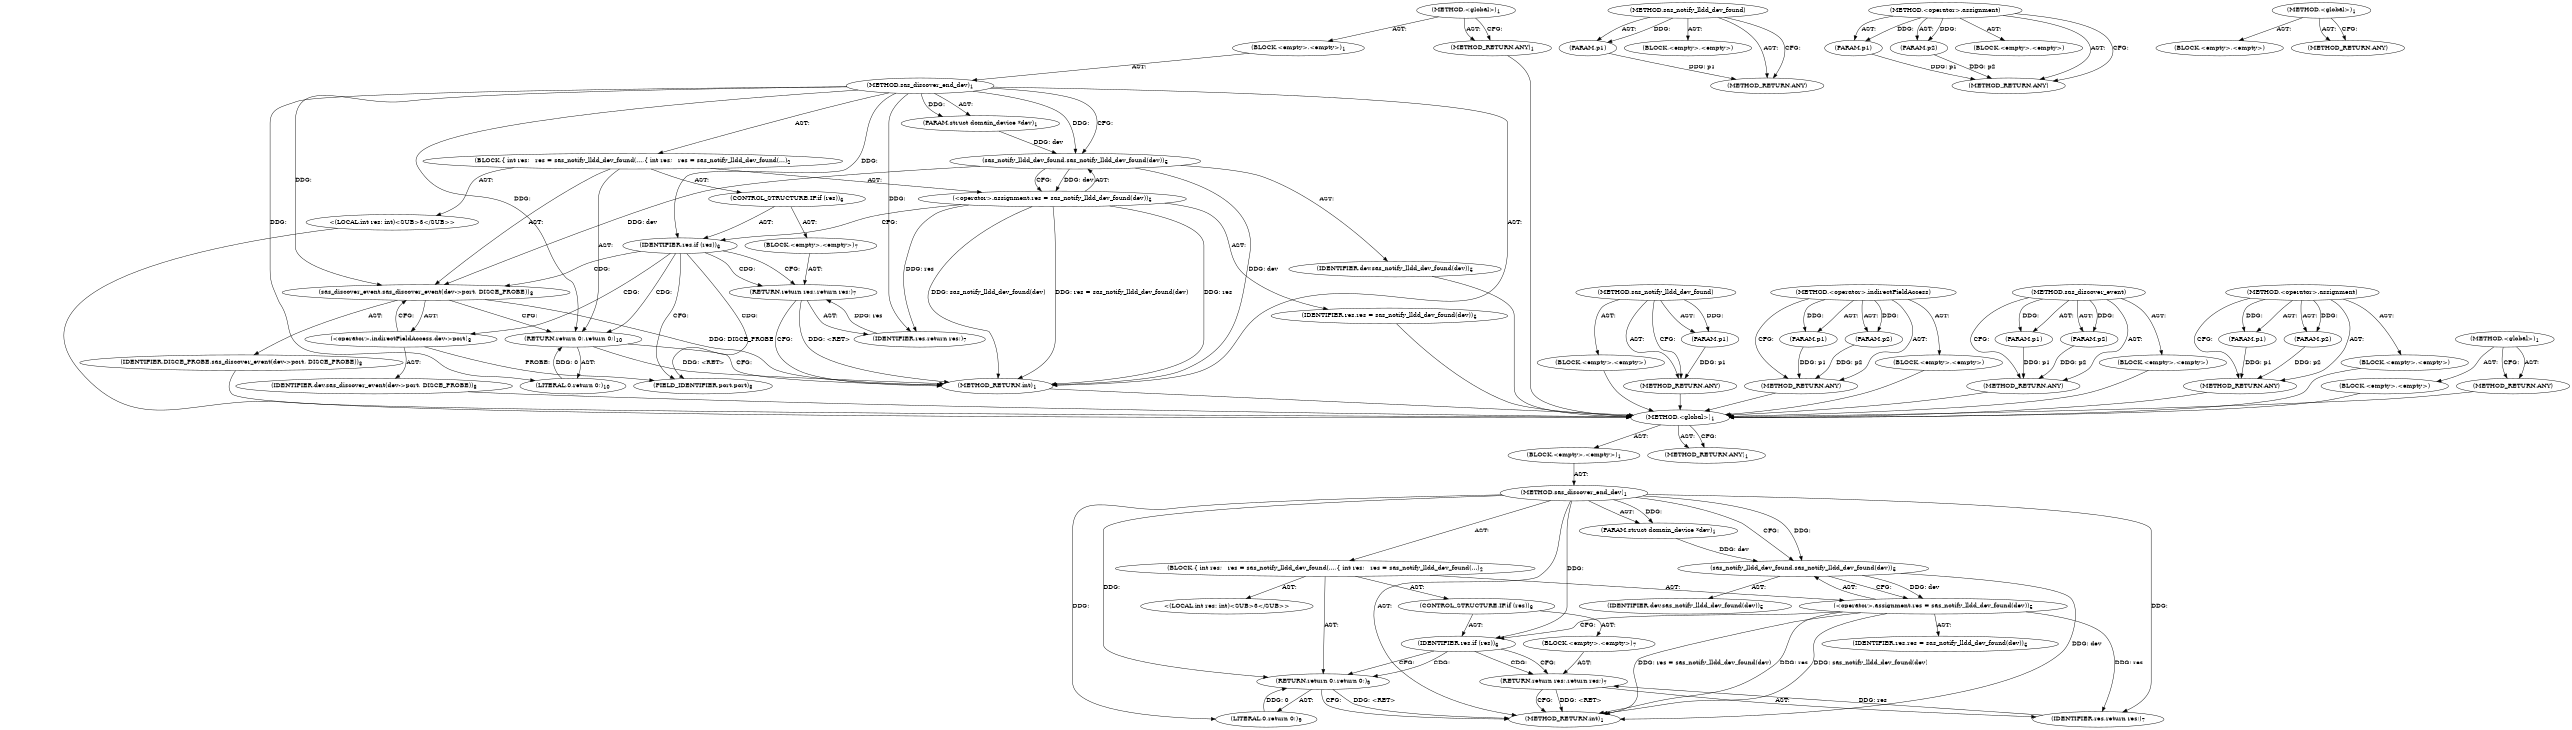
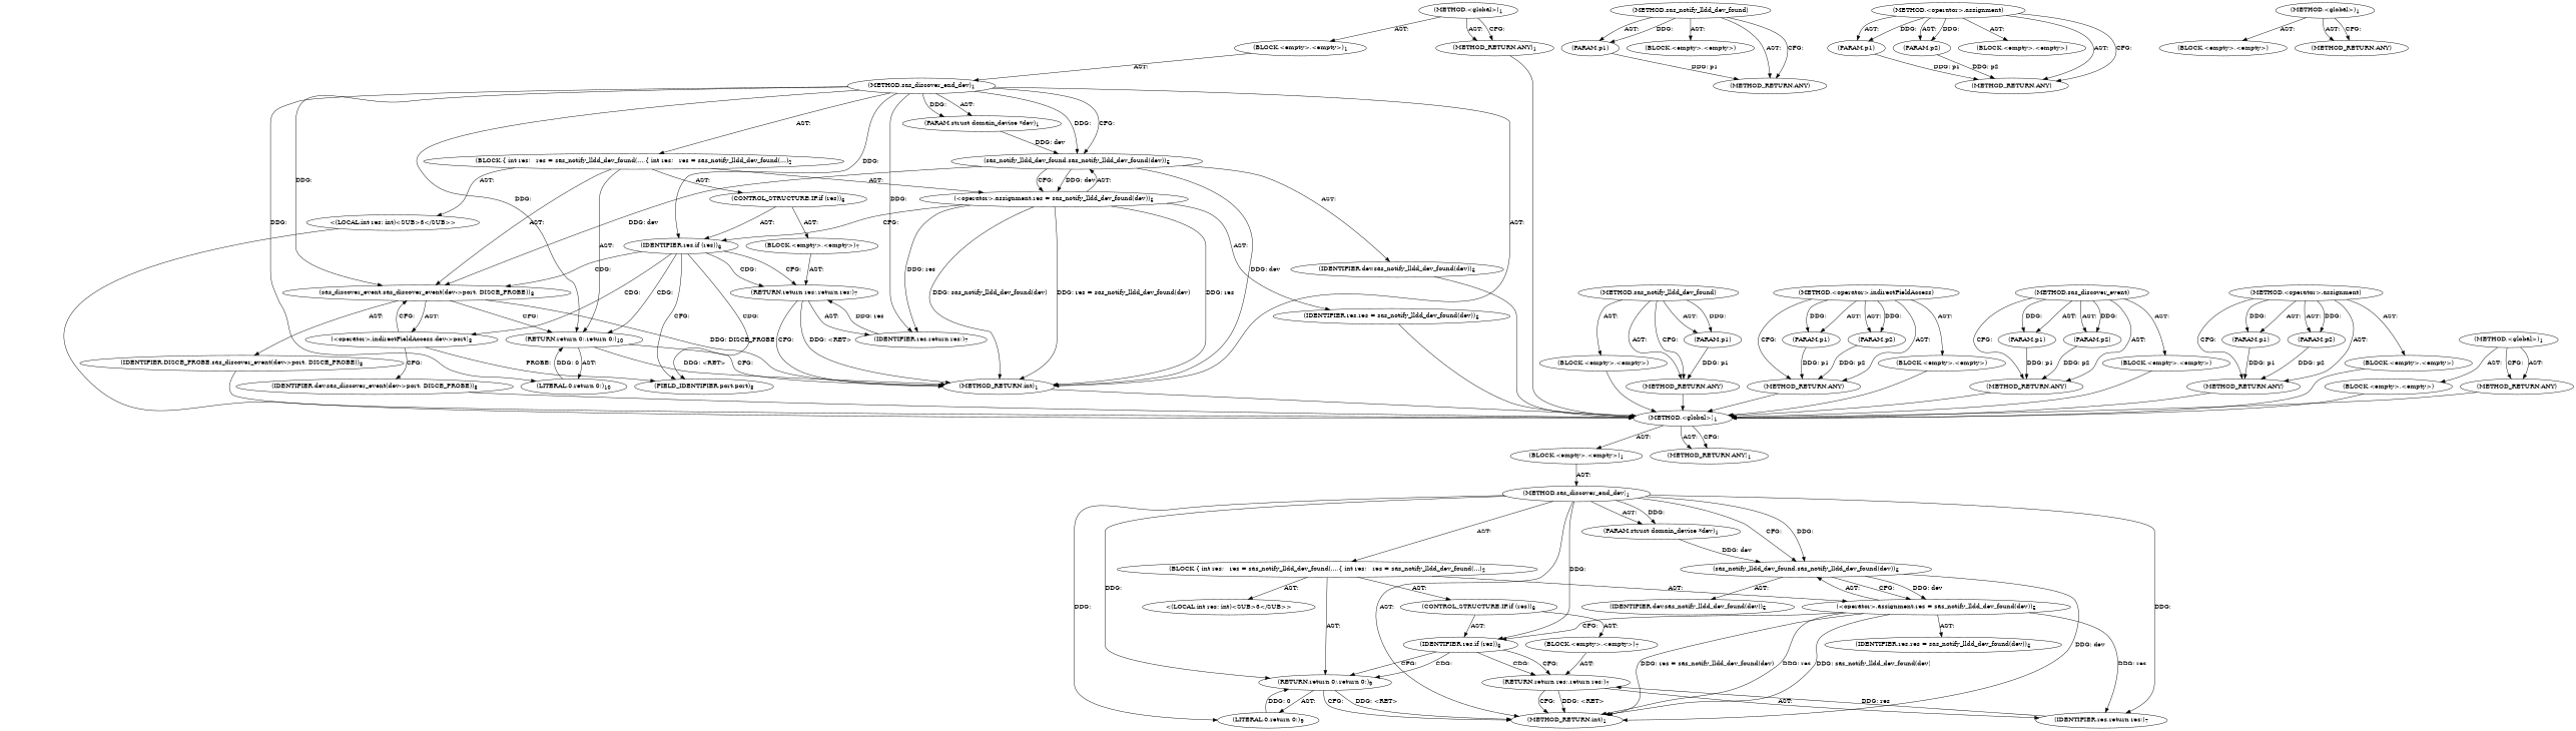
  digraph {
    n1 [label=<(METHOD,&lt;global&gt;)<SUB>1</SUB>>]
    n2 [label=<(BLOCK,&lt;empty&gt;,&lt;empty&gt;)<SUB>1</SUB>>]
    n3 [label=<(METHOD_RETURN,ANY)<SUB>1</SUB>>]
    n4 [label=<(METHOD,sas_discover_end_dev)<SUB>1</SUB>>]
    n5 [label=<(METHOD,&lt;global&gt;)<SUB>1</SUB>>]
    n6 [label=<(PARAM,struct domain_device *dev)<SUB>1</SUB>>]
    n7 [label=<(BLOCK,{ 	int res;   	res = sas_notify_lldd_dev_found(...,{ 	int res;   	res = sas_notify_lldd_dev_found(...)<SUB>2</SUB>>]
    n8 [label=<(sas_notify_lldd_dev_found,sas_notify_lldd_dev_found(dev))<SUB>5</SUB>>]
    n9 [label=<(IDENTIFIER,res,if (res))<SUB>6</SUB>>]
    n10 [label=<(IDENTIFIER,res,return res;)<SUB>7</SUB>>]
    n11 [label=<(sas_discover_event,sas_discover_event(dev-&gt;port, DISCE_PROBE))<SUB>8</SUB>>]
    n12 [label=<(RETURN,return 0;,return 0;)<SUB>10</SUB>>]
    n13 [label=<(LITERAL,0,return 0;)<SUB>10</SUB>>]
    n14 [label=<(METHOD_RETURN,int)<SUB>1</SUB>>]
    n15 [label="<(LOCAL,int res: int)<SUB>3</SUB>>"]
    n16 [label=<(&lt;operator&gt;.assignment,res = sas_notify_lldd_dev_found(dev))<SUB>5</SUB>>]
    n17 [label=<(CONTROL_STRUCTURE,IF,if (res))<SUB>6</SUB>>]
    n18 [label=<(IDENTIFIER,dev,sas_notify_lldd_dev_found(dev))<SUB>5</SUB>>]
    n19 [label=<(RETURN,return res;,return res;)<SUB>7</SUB>>]
    n20 [label=<(&lt;operator&gt;.indirectFieldAccess,dev-&gt;port)<SUB>8</SUB>>]
    n21 [label=<(FIELD_IDENTIFIER,port,port)<SUB>8</SUB>>]
    n22 [label=<(IDENTIFIER,DISCE_PROBE,sas_discover_event(dev-&gt;port, DISCE_PROBE))<SUB>8</SUB>>]
    n23 [label=<(IDENTIFIER,res,res = sas_notify_lldd_dev_found(dev))<SUB>5</SUB>>]
    n24 [label=<(BLOCK,&lt;empty&gt;,&lt;empty&gt;)<SUB>7</SUB>>]
    n25 [label=<(BLOCK,&lt;empty&gt;,&lt;empty&gt;)<SUB>1</SUB>>]
    n26 [label=<(METHOD_RETURN,ANY)<SUB>1</SUB>>]
    n27 [label=<(IDENTIFIER,dev,sas_discover_event(dev-&gt;port, DISCE_PROBE))<SUB>8</SUB>>]
    n28 [label=<(METHOD,sas_notify_lldd_dev_found)>]
    n29 [label=<(PARAM,p1)>]
    n30 [label=<(BLOCK,&lt;empty&gt;,&lt;empty&gt;)>]
    n31 [label=<(METHOD_RETURN,ANY)>]
    n32 [label=<(METHOD,&lt;operator&gt;.indirectFieldAccess)>]
    n33 [label=<(PARAM,p1)>]
    n34 [label=<(PARAM,p2)>]
    n35 [label=<(BLOCK,&lt;empty&gt;,&lt;empty&gt;)>]
    n36 [label=<(METHOD_RETURN,ANY)>]
    n37 [label=<(METHOD,sas_discover_event)>]
    n38 [label=<(PARAM,p1)>]
    n39 [label=<(PARAM,p2)>]
    n40 [label=<(BLOCK,&lt;empty&gt;,&lt;empty&gt;)>]
    n41 [label=<(METHOD_RETURN,ANY)>]
    n42 [label=<(METHOD,&lt;operator&gt;.assignment)>]
    n43 [label=<(PARAM,p1)>]
    n44 [label=<(PARAM,p2)>]
    n45 [label=<(BLOCK,&lt;empty&gt;,&lt;empty&gt;)>]
    n46 [label=<(METHOD_RETURN,ANY)>]
    n47 [label=<(METHOD,&lt;global&gt;)<SUB>1</SUB>>]
    n48 [label=<(BLOCK,&lt;empty&gt;,&lt;empty&gt;)>]
    n49 [label=<(METHOD_RETURN,ANY)>]
    n50 [label=<(METHOD,sas_discover_end_dev)<SUB>1</SUB>>]
    n51 [label=<(PARAM,struct domain_device *dev)<SUB>1</SUB>>]
    n52 [label=<(BLOCK,{ 	int res;   	res = sas_notify_lldd_dev_found(...,{ 	int res;   	res = sas_notify_lldd_dev_found(...)<SUB>2</SUB>>]
    n53 [label=<(sas_notify_lldd_dev_found,sas_notify_lldd_dev_found(dev))<SUB>5</SUB>>]
    n54 [label=<(IDENTIFIER,res,if (res))<SUB>6</SUB>>]
    n55 [label=<(IDENTIFIER,res,return res;)<SUB>7</SUB>>]
    n56 [label=<(RETURN,return 0;,return 0;)<SUB>9</SUB>>]
    n57 [label=<(LITERAL,0,return 0;)<SUB>9</SUB>>]
    n58 [label=<(METHOD_RETURN,int)<SUB>1</SUB>>]
    n59 [label="<(LOCAL,int res: int)<SUB>3</SUB>>"]
    n60 [label=<(&lt;operator&gt;.assignment,res = sas_notify_lldd_dev_found(dev))<SUB>5</SUB>>]
    n61 [label=<(CONTROL_STRUCTURE,IF,if (res))<SUB>6</SUB>>]
    n62 [label=<(IDENTIFIER,dev,sas_notify_lldd_dev_found(dev))<SUB>5</SUB>>]
    n63 [label=<(RETURN,return res;,return res;)<SUB>7</SUB>>]
    n64 [label=<(IDENTIFIER,res,res = sas_notify_lldd_dev_found(dev))<SUB>5</SUB>>]
    n65 [label=<(BLOCK,&lt;empty&gt;,&lt;empty&gt;)<SUB>7</SUB>>]
    n66 [label=<(METHOD,sas_notify_lldd_dev_found)>]
    n67 [label=<(PARAM,p1)>]
    n68 [label=<(BLOCK,&lt;empty&gt;,&lt;empty&gt;)>]
    n69 [label=<(METHOD_RETURN,ANY)>]
    n70 [label=<(METHOD,&lt;operator&gt;.assignment)>]
    n71 [label=<(PARAM,p1)>]
    n72 [label=<(PARAM,p2)>]
    n73 [label=<(BLOCK,&lt;empty&gt;,&lt;empty&gt;)>]
    n74 [label=<(METHOD_RETURN,ANY)>]
    n75 [label=<(METHOD,&lt;global&gt;)<SUB>1</SUB>>]
    n76 [label=<(BLOCK,&lt;empty&gt;,&lt;empty&gt;)>]
    n77 [label=<(METHOD_RETURN,ANY)>]
    n1 -> n2 [label="AST: "]
    n1 -> n3 [label="AST: "]
    n1 -> n3 [label="CFG: "]
    n2 -> n4 [label="AST: "]
    n3 -> n5
    n4 -> n6 [label="AST: "]
    n4 -> n6 [label="DDG: "]
    n4 -> n7 [label="AST: "]
    n4 -> n8 [label="CFG: "]
    n4 -> n8 [label="DDG: "]
    n4 -> n9 [label="DDG: "]
    n4 -> n10 [label="DDG: "]
    n4 -> n11 [label="DDG: "]
    n4 -> n12 [label="DDG: "]
    n4 -> n13 [label="DDG: "]
    n4 -> n14 [label="AST: "]
    n5 -> n25 [label="AST: "]
    n5 -> n26 [label="AST: "]
    n5 -> n26 [label="CFG: "]
    n6 -> n8 [label="DDG: dev"]
    n7 -> n11 [label="AST: "]
    n7 -> n12 [label="AST: "]
    n7 -> n15 [label="AST: "]
    n7 -> n16 [label="AST: "]
    n7 -> n17 [label="AST: "]
    n8 -> n11 [label="DDG: dev"]
    n8 -> n14 [label="DDG: dev"]
    n8 -> n16 [label="CFG: "]
    n8 -> n16 [label="DDG: dev"]
    n8 -> n18 [label="AST: "]
    n9 -> n11 [label="CDG: "]
    n9 -> n12 [label="CDG: "]
    n9 -> n19 [label="CFG: "]
    n9 -> n19 [label="CDG: "]
    n9 -> n20 [label="CDG: "]
    n9 -> n21 [label="CFG: "]
    n9 -> n21 [label="CDG: "]
    n10 -> n19 [label="DDG: res"]
    n11 -> n12 [label="CFG: "]
    n11 -> n14 [label="DDG: DISCE_PROBE"]
    n11 -> n20 [label="AST: "]
    n11 -> n22 [label="AST: "]
    n12 -> n13 [label="AST: "]
    n12 -> n14 [label="CFG: "]
    n12 -> n14 [label="DDG: &lt;RET&gt;"]
    n13 -> n12 [label="DDG: 0"]
    n14 -> n5
    n15 -> n5
    n16 -> n8 [label="AST: "]
    n16 -> n9 [label="CFG: "]
    n16 -> n10 [label="DDG: res"]
    n16 -> n14 [label="DDG: res"]
    n16 -> n14 [label="DDG: sas_notify_lldd_dev_found(dev)"]
    n16 -> n14 [label="DDG: res = sas_notify_lldd_dev_found(dev)"]
    n16 -> n23 [label="AST: "]
    n17 -> n9 [label="AST: "]
    n17 -> n24 [label="AST: "]
    n18 -> n5
    n19 -> n10 [label="AST: "]
    n19 -> n14 [label="CFG: "]
    n19 -> n14 [label="DDG: &lt;RET&gt;"]
    n20 -> n11 [label="CFG: "]
    n20 -> n21 [label="PROBE: "]
-   n20 -> n27 [label="AST: "]
+   n20 -> n27 [label="CFG: "]
    n22 -> n5
    n23 -> n5
    n24 -> n19 [label="AST: "]
    n25 -> n50 [label="AST: "]
    n27 -> n5
    n28 -> n29 [label="AST: "]
    n28 -> n29 [label="DDG: "]
    n28 -> n30 [label="AST: "]
    n28 -> n31 [label="AST: "]
    n28 -> n31 [label="CFG: "]
    n29 -> n31 [label="DDG: p1"]
    n30 -> n5
    n31 -> n5
    n32 -> n33 [label="AST: "]
    n32 -> n33 [label="DDG: "]
    n32 -> n34 [label="AST: "]
    n32 -> n34 [label="DDG: "]
    n32 -> n35 [label="AST: "]
    n32 -> n36 [label="AST: "]
    n32 -> n36 [label="CFG: "]
    n33 -> n36 [label="DDG: p1"]
    n34 -> n36 [label="DDG: p2"]
    n35 -> n5
    n36 -> n5
    n37 -> n38 [label="AST: "]
    n37 -> n38 [label="DDG: "]
    n37 -> n39 [label="AST: "]
    n37 -> n39 [label="DDG: "]
    n37 -> n40 [label="AST: "]
    n37 -> n41 [label="AST: "]
    n37 -> n41 [label="CFG: "]
    n38 -> n41 [label="DDG: p1"]
    n39 -> n41 [label="DDG: p2"]
    n40 -> n5
    n41 -> n5
    n42 -> n43 [label="AST: "]
    n42 -> n43 [label="DDG: "]
    n42 -> n44 [label="AST: "]
    n42 -> n44 [label="DDG: "]
    n42 -> n45 [label="AST: "]
    n42 -> n46 [label="AST: "]
    n42 -> n46 [label="CFG: "]
    n43 -> n46 [label="DDG: p1"]
    n44 -> n46 [label="DDG: p2"]
    n45 -> n5
    n46 -> n5
    n47 -> n48 [label="AST: "]
    n47 -> n49 [label="AST: "]
    n47 -> n49 [label="CFG: "]
    n48 -> n5
    n49 -> n5
    n50 -> n51 [label="AST: "]
    n50 -> n51 [label="DDG: "]
    n50 -> n52 [label="AST: "]
    n50 -> n53 [label="CFG: "]
    n50 -> n53 [label="DDG: "]
    n50 -> n54 [label="DDG: "]
    n50 -> n55 [label="DDG: "]
    n50 -> n56 [label="DDG: "]
    n50 -> n57 [label="DDG: "]
    n50 -> n58 [label="AST: "]
    n51 -> n53 [label="DDG: dev"]
    n52 -> n56 [label="AST: "]
    n52 -> n59 [label="AST: "]
    n52 -> n60 [label="AST: "]
    n52 -> n61 [label="AST: "]
    n53 -> n58 [label="DDG: dev"]
    n53 -> n60 [label="CFG: "]
    n53 -> n60 [label="DDG: dev"]
    n53 -> n62 [label="AST: "]
    n54 -> n56 [label="CFG: "]
    n54 -> n56 [label="CDG: "]
    n54 -> n63 [label="CFG: "]
    n54 -> n63 [label="CDG: "]
    n55 -> n63 [label="DDG: res"]
    n56 -> n57 [label="AST: "]
    n56 -> n58 [label="CFG: "]
    n56 -> n58 [label="DDG: &lt;RET&gt;"]
    n57 -> n56 [label="DDG: 0"]
    n60 -> n53 [label="AST: "]
    n60 -> n54 [label="CFG: "]
    n60 -> n55 [label="DDG: res"]
    n60 -> n58 [label="DDG: res"]
    n60 -> n58 [label="DDG: sas_notify_lldd_dev_found(dev)"]
    n60 -> n58 [label="DDG: res = sas_notify_lldd_dev_found(dev)"]
    n60 -> n64 [label="AST: "]
    n61 -> n54 [label="AST: "]
    n61 -> n65 [label="AST: "]
    n63 -> n55 [label="AST: "]
    n63 -> n58 [label="CFG: "]
    n63 -> n58 [label="DDG: &lt;RET&gt;"]
    n65 -> n63 [label="AST: "]
    n66 -> n67 [label="AST: "]
    n66 -> n67 [label="DDG: "]
    n66 -> n68 [label="AST: "]
    n66 -> n69 [label="AST: "]
    n66 -> n69 [label="CFG: "]
    n67 -> n69 [label="DDG: p1"]
    n70 -> n71 [label="AST: "]
    n70 -> n71 [label="DDG: "]
    n70 -> n72 [label="AST: "]
    n70 -> n72 [label="DDG: "]
    n70 -> n73 [label="AST: "]
    n70 -> n74 [label="AST: "]
    n70 -> n74 [label="CFG: "]
    n71 -> n74 [label="DDG: p1"]
    n72 -> n74 [label="DDG: p2"]
    n75 -> n76 [label="AST: "]
    n75 -> n77 [label="AST: "]
    n75 -> n77 [label="CFG: "]
  }
